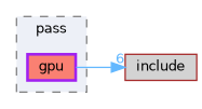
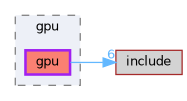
  digraph {
    compound=true
    rankdir=LR
    node [fontname=Helvetica fontsize=10 shape=box]
    n1 [color=purple fillcolor=salmon height=0.2 label=gpu style="filled,bold" width=0.4]
    n2 [color=brown fillcolor=lightgrey height=0.2 label=include style=filled width=0.4]
    subgraph cluster_1 {
      bgcolor="#edf0f7"
      fontname=Helvetica
      fontsize=10
-     label=pass
+     label=gpu
      pencolor=grey50
      style="filled,dashed"
      n1
    }
    n1 -> n2 [color=steelblue1 fontcolor=steelblue1 fontname=Helvetica fontsize=10 headlabel=6 labeldistance=1.5 labelfontname=Helvetica labelfontsize=10]
  }
